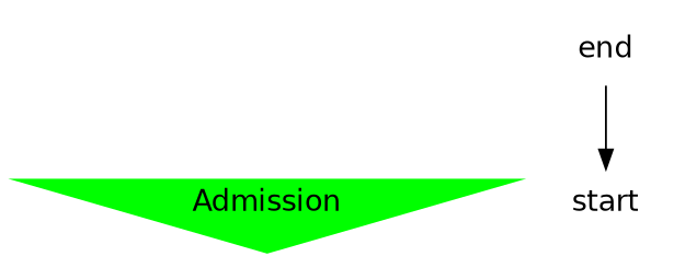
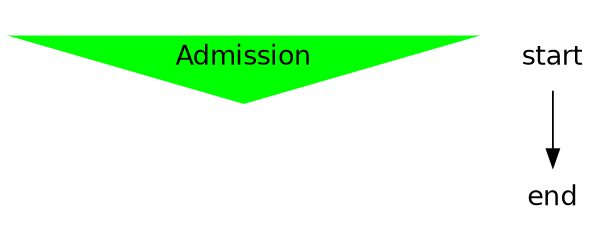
  digraph {
    ranksep=0.50
    fontname="DejaVu Sans"
    node [fontsize=15 shape=plaintext fontname="DejaVu Sans"]
    Admission [color=green shape=invtriangle style=filled]
    start
    end
    subgraph sub_1 {
      Admission
      start
      end
    }
    subgraph sub_2 {
      rank=same
      end
    }
    subgraph sub_3 {
      rank=same
      Admission
      start
    }
-   end -> start [fontname="DejaVu Sans"]
+   start -> end [fontname="DejaVu Sans"]
  }
